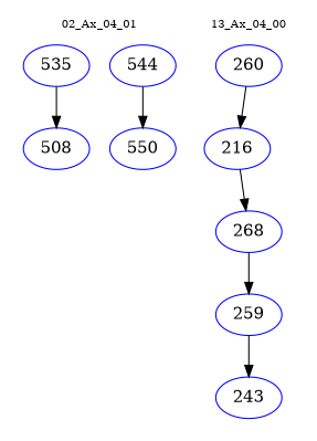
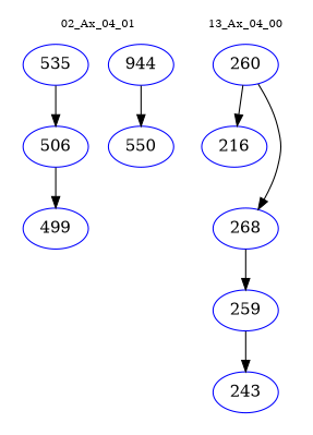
  digraph {
    node [color=blue]
    edge [color=black]
-   n1 [label=544]
+   n1 [label=944]
    n2 [label=535]
    n3 [label=550]
-   n4 [label=508]
+   n4 [label=506]
+   n5 [label=499]
    n6 [label=260]
    n7 [label=216]
    n8 [label=268]
    n9 [label=259]
    n10 [label=243]
    subgraph cluster_1 {
      color=white
      fontsize=10
      label="02_Ax_04_01"
      n1
      n2
      n3
      n4
+     n5
    }
    subgraph cluster_2 {
      color=white
      fontsize=10
      label="13_Ax_04_00"
      n6
      n7
      n8
      n9
      n10
    }
    n1 -> n3
    n2 -> n4
+   n4 -> n5
    n6 -> n7
-   n7 -> n8
+   n6 -> n8
    n8 -> n9
    n9 -> n10
  }
